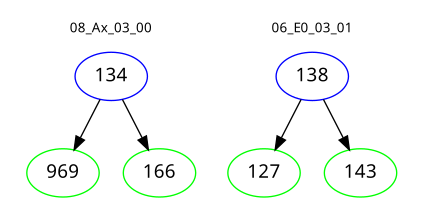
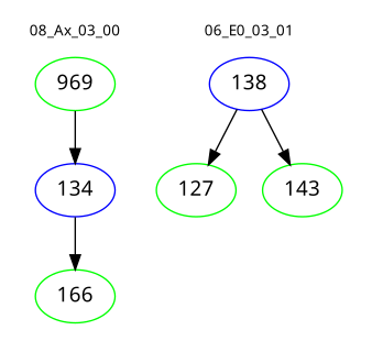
  digraph {
    fontname="Noto Sans"
    node [color=green fontname="Noto Sans"]
    edge [color=black fontname="Noto Sans"]
    n1 [color=blue label=134]
    n2 [label=969]
    n3 [label=166]
    n4 [color=blue label=138]
    n5 [label=127]
    n6 [label=143]
    subgraph cluster_1 {
      color=white
      fontsize=10
      label="08_Ax_03_00"
      n1
      n2
      n3
    }
    subgraph cluster_2 {
      color=white
      fontsize=10
      label="06_E0_03_01"
      n4
      n5
      n6
    }
-   n1 -> n2
+   n2 -> n1
    n1 -> n3
    n4 -> n5
    n4 -> n6
  }
